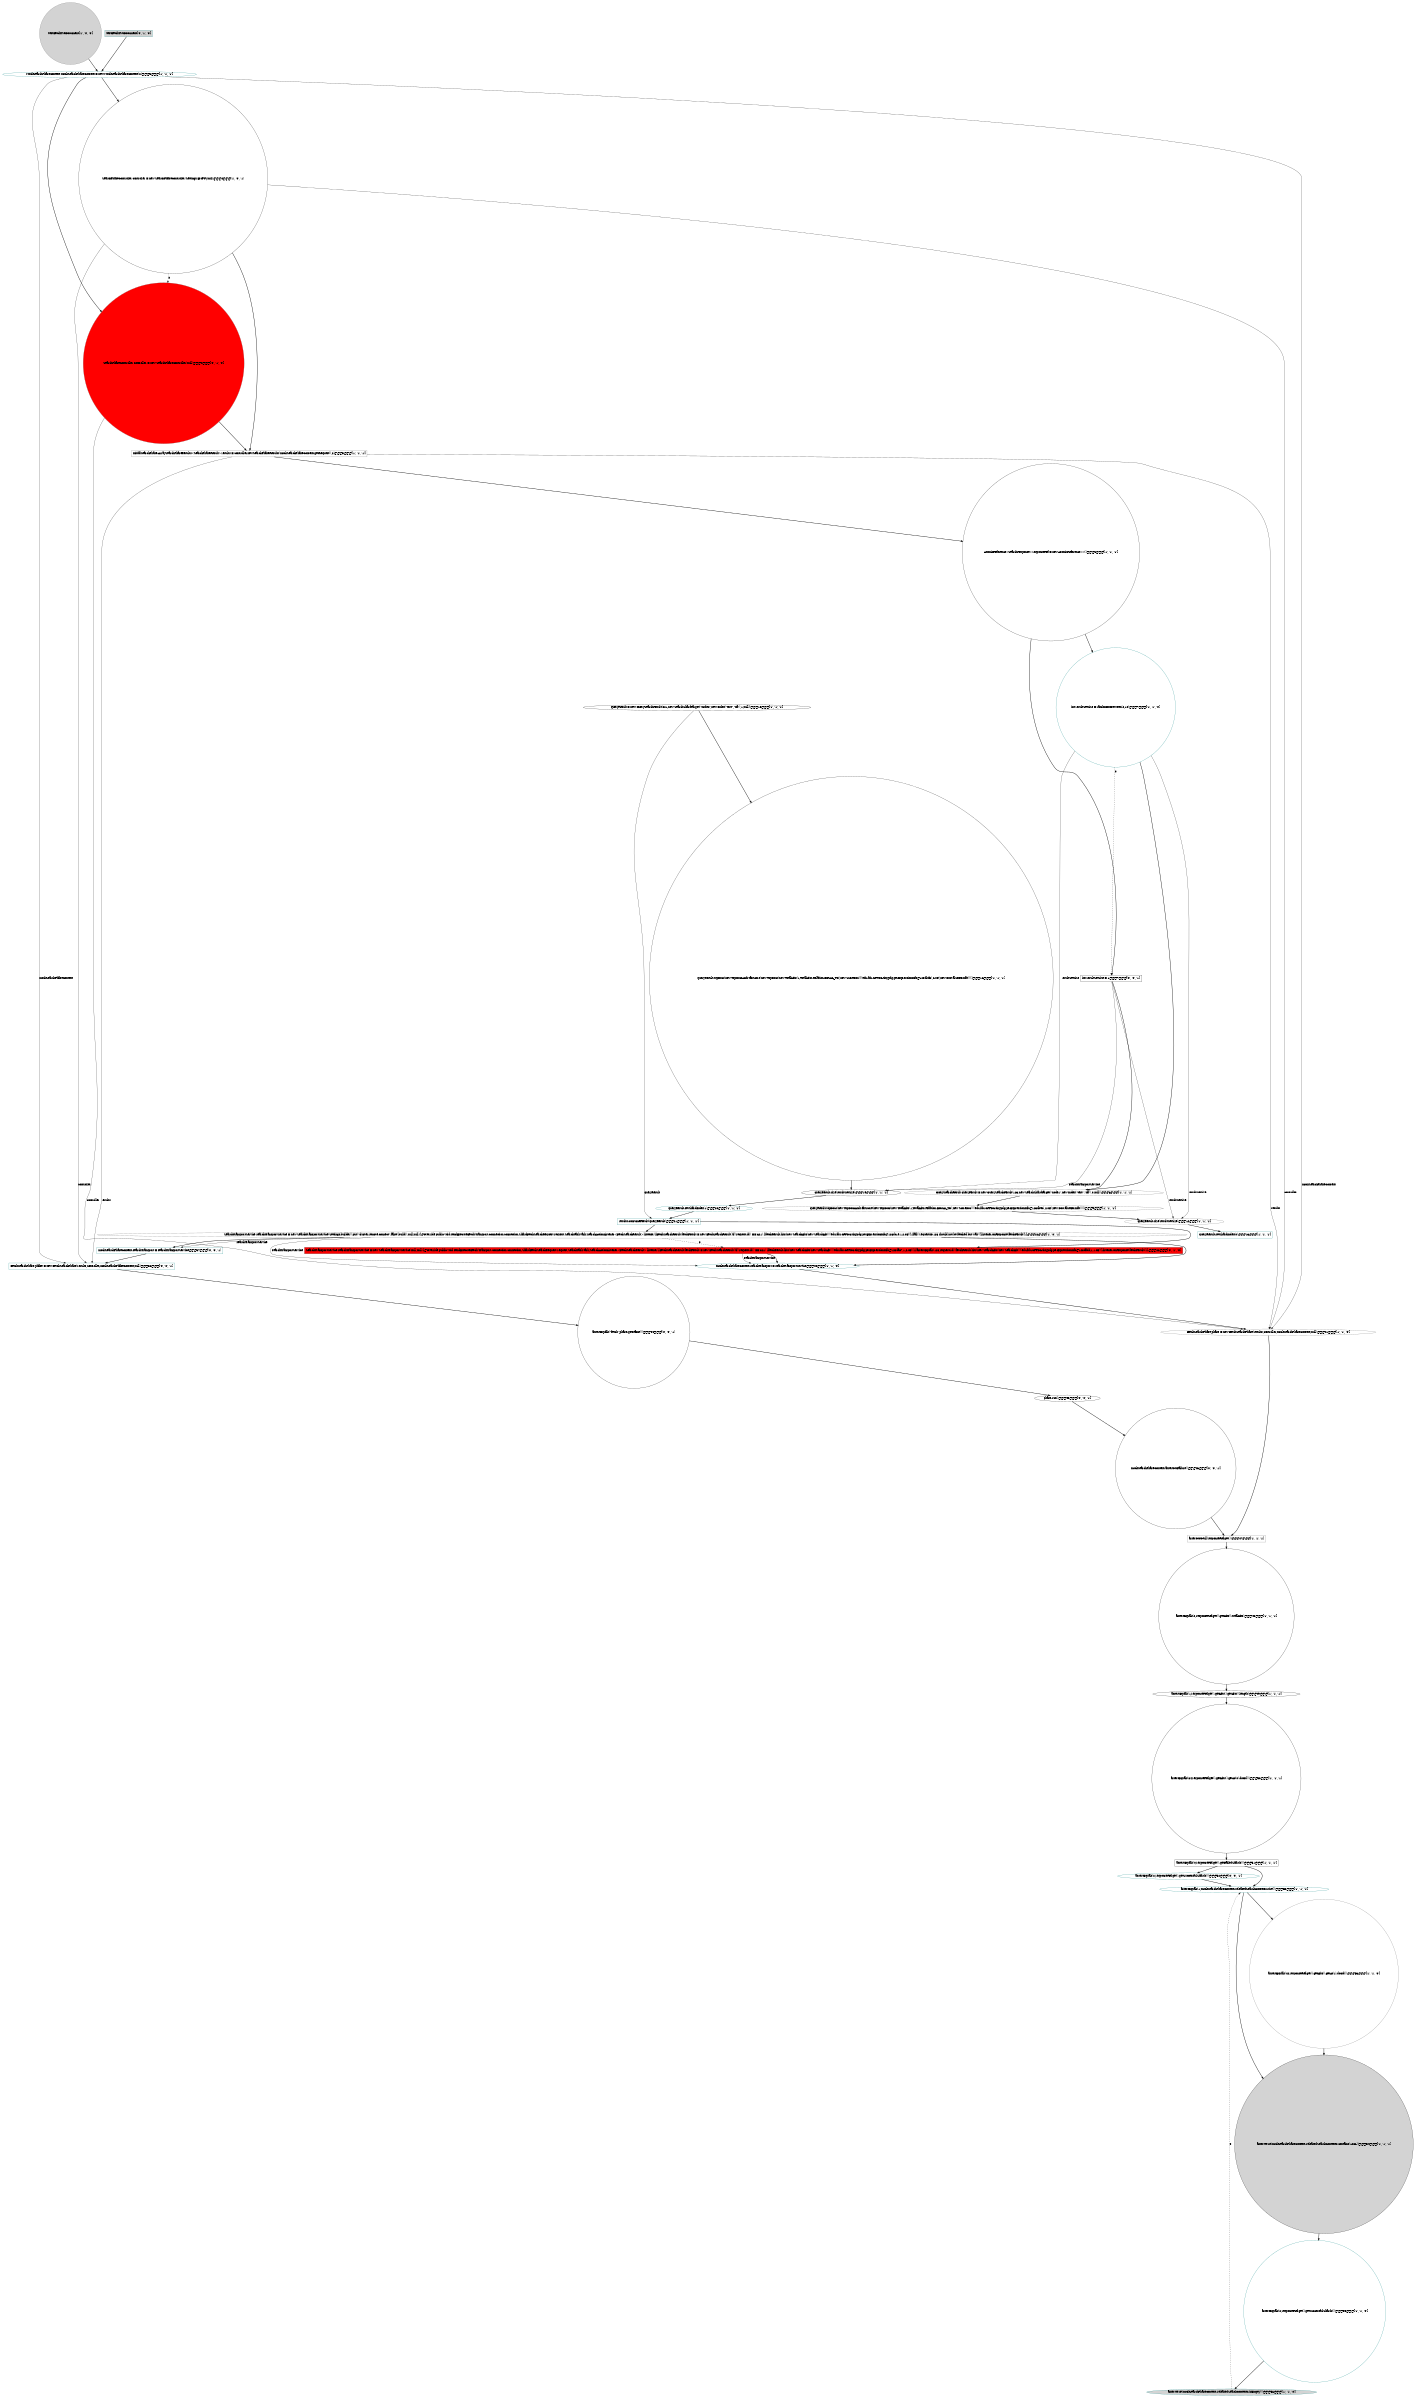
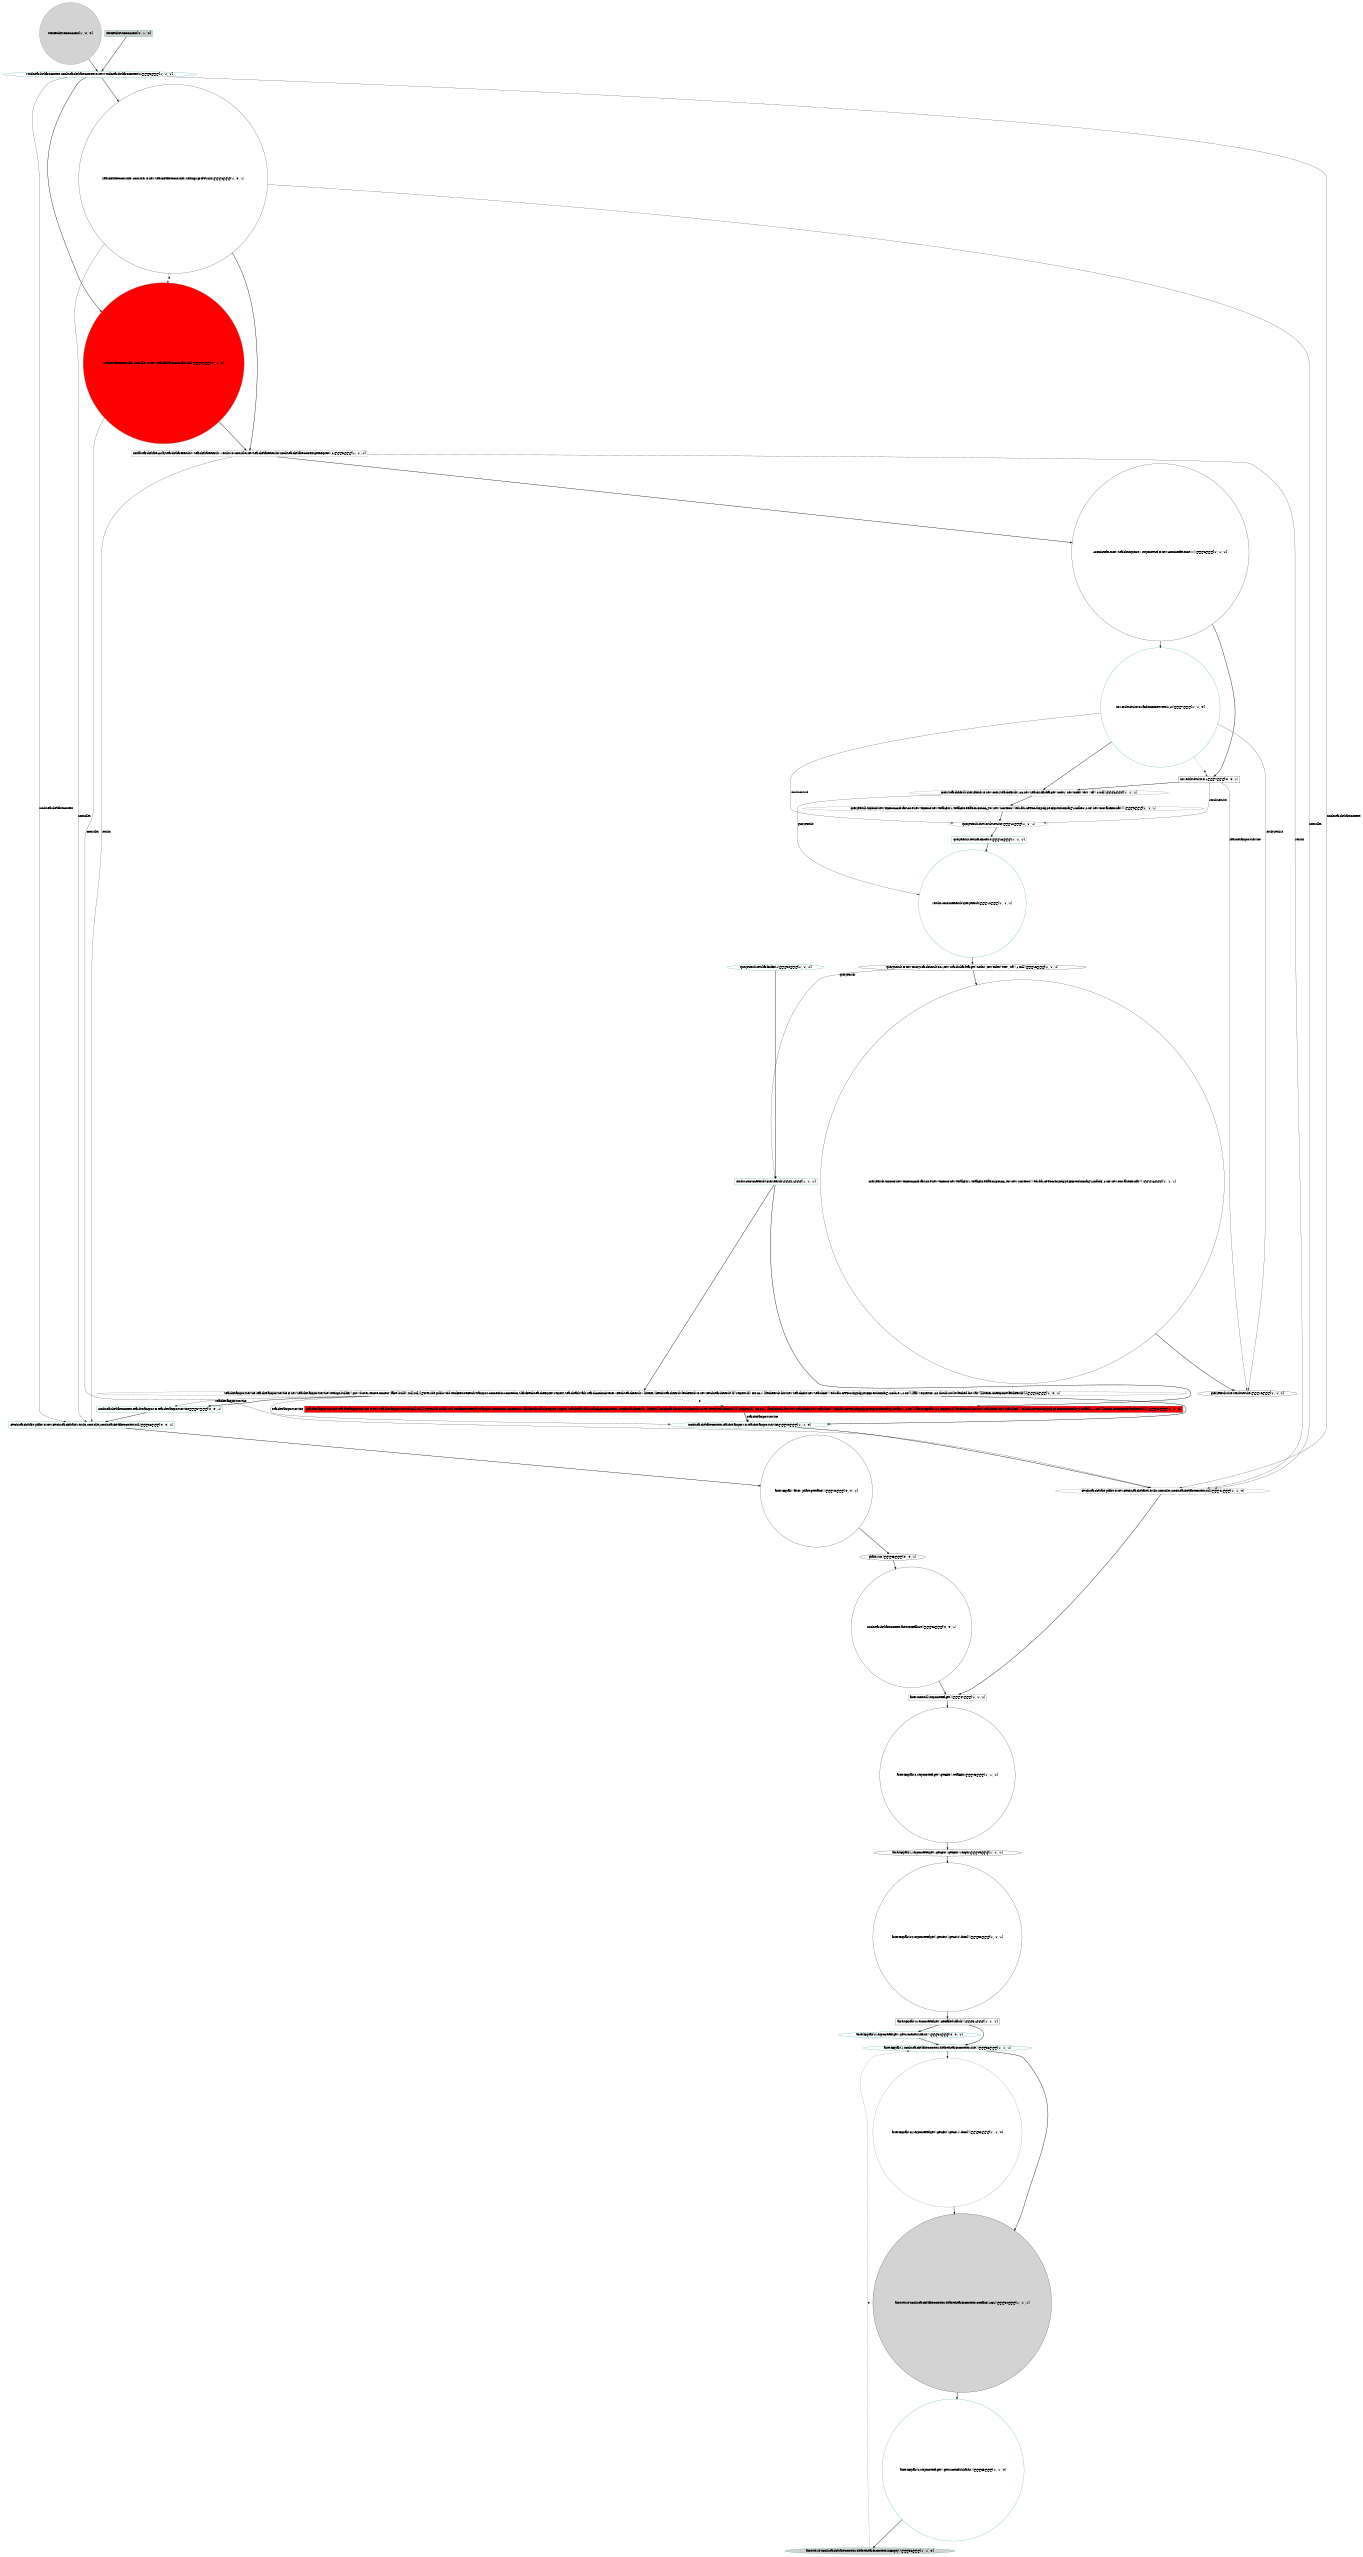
  digraph {
    node [color=teal fillcolor=white shape=ellipse style=filled]
    edge [style=bold]
    n1 [color=black label="assertEquals(1,responseRef.get().getHits().getHits().length)@@@49@@@['1', '1', '1']"]
    n2 [color=black label="assertEquals(84,responseRef.get().getHits().getAt(0).docId())@@@50@@@['1', '1', '1']" shape=circle]
    n3 [color=black label="assertEquals(0,responseRef.get().getFailedShards())@@@51@@@['1', '1', '1']" shape=box]
    n4 [color=black label="phase.run()@@@45@@@['0', '0', '1']"]
    n5 [color=black label="mockSearchPhaseContext.assertNoFailure()@@@46@@@['0', '0', '1']" shape=circle]
    n6 [color=gray40 label="assertNotNull(responseRef.get())@@@47@@@['1', '1', '1']" shape=box]
    n7 [color=black label="queryResult = new QuerySearchResult(321,new SearchShardTarget(\"node2\",new Index(\"test\",\"na\"),1,null))@@@15@@@['1', '1', '1']"]
    n8 [color=black label="queryResult.topDocs(new TopDocsAndMaxScore(new TopDocs(new TotalHits(1,TotalHits.Relation.EQUAL_TO),new ScoreDoc((((edu.fdu.CPPDG.tinypdg.pe.ExpressionInfo@123dbd5),2.0F),new DocValueFormat(((()@@@16@@@['1', '1', '1']" shape=circle]
    n9 [label="results.consumeResult(queryResult)@@@21@@@['1', '1', '1']" shape=box]
    n10 [color=black label="queryResult.size(resultSetSize)@@@19@@@['1', '1', '1']"]
    n11 [fillcolor=red label="SearchTransportService searchTransportService = new SearchTransportService(null,null){@Override public void sendExecuteFetch(Transport.Connection connection,ShardFetchSearchRequest request,SearchTask task,SearchActionListener<FetchSearchResult> listener){FetchSearchResult fetchResult = new FetchSearchResult()if (request.id() == 321) {fetchResult.hits(new SearchHits(new SearchHit((((edu.fdu.CPPDG.tinypdg.pe.ExpressionInfo@123dac7,1,2.0F))}{assertEquals(123,request.id())fetchResult.hits(new SearchHits(new SearchHit((((edu.fdu.CPPDG.tinypdg.pe.ExpressionInfo@123dadd,1,1.0F))}listener.onResponse(fetchResult)}}@@@22@@@['0', '1', '0']" shape=box]
    n12 [color=gray40 label="SearchTransportService searchTransportService = new SearchTransportService(Settings.builder().put(\"cluster.remote.connect\",false).build(),null,null){@Override public void sendExecuteFetch(Transport.Connection connection,ShardFetchSearchRequest request,SearchTask task,SearchActionListener<FetchSearchResult> listener){FetchSearchResult fetchResult = new FetchSearchResult()if (request.id() == 321) {fetchResult.hits(new SearchHits(new SearchHit((((edu.fdu.CPPDG.tinypdg.pe.ExpressionInfo@123dc1e,1,2.0F))}{fail(\"requestID 123 should not be fetched but was\")}listener.onResponse(fetchResult)}}@@@22@@@['1', '0', '1']"]
    n13 [label="queryResult.setShardIndex(1)@@@20@@@['1', '1', '1']"]
    n14 [color=black label="assertEquals(2,responseRef.get().getHits().totalHits)@@@48@@@['1', '1', '1']" shape=circle]
    n15 [label="mockSearchPhaseContext.searchTransport = searchTransportService@@@37@@@['0', '0', '1']" shape=box]
    n16 [label="FetchSearchPhase phase = new FetchSearchPhase(results,controller,mockSearchPhaseContext,null)@@@38@@@['0', '0', '1']" shape=box]
    n17 [color=black label="assertEquals(\"fetch\",phase.getName())@@@44@@@['0', '0', '1']" shape=circle]
    n18 [color=gray40 label="queryResult.topDocs(new TopDocsAndMaxScore(new TopDocs(new TotalHits(1,TotalHits.Relation.EQUAL_TO),new ScoreDoc((((edu.fdu.CPPDG.tinypdg.pe.ExpressionInfo@123db9c),2.0F),new DocValueFormat(((()@@@9@@@['1', '1', '1']"]
    n19 [color=gray40 label="queryResult.size(resultSetSize)@@@12@@@['1', '1', '1']"]
    n20 [label="queryResult.setShardIndex(0)@@@13@@@['1', '1', '1']" shape=box]
    n21 [color=gray40 fillcolor=lightgray label="testFetchTwoDocument['1', '0', '0']" shape=circle]
    n22 [label="MockSearchPhaseContext mockSearchPhaseContext = new MockSearchPhaseContext(2)@@@3@@@['1', '1', '1']"]
    n23 [color=gray40 label="FetchSearchPhase phase = new FetchSearchPhase(results,controller,mockSearchPhaseContext,null)@@@41@@@['1', '1', '0']"]
    n24 [color=gray40 fillcolor=red label="SearchPhaseController controller = new SearchPhaseController(null)@@@4@@@['0', '1', '0']" shape=circle]
    n25 [color=black label="SearchPhaseController controller = new SearchPhaseController(Settings.EMPTY,null)@@@4@@@['1', '0', '1']" shape=circle]
    n26 [color=black fillcolor=lightgray label="assertTrue(mockSearchPhaseContext.releasedSearchContexts.contains(123L))@@@54@@@['1', '1', '1']" shape=circle]
    n27 [label="assertEquals(2,responseRef.get().getSuccessfulShards())@@@55@@@['1', '1', '0']" shape=circle]
    n28 [fillcolor=lightgray label="assertTrue(mockSearchPhaseContext.releasedSearchContexts.isEmpty())@@@56@@@['1', '1', '0']"]
+   n29 [label="results.consumeResult(queryResult)@@@14@@@['1', '1', '1']" shape=circle]
    n30 [fillcolor=lightgray label="testFetchTwoDocument['0', '1', '0']" shape=box]
    n31 [label="assertEquals(2,responseRef.get().getSuccessfulShards())@@@52@@@['0', '0', '1']"]
    n32 [label="assertEquals(1,mockSearchPhaseContext.releasedSearchContexts.size())@@@53@@@['1', '1', '1']"]
    n33 [color=gray40 label="assertEquals(42,responseRef.get().getHits().getAt(1).docId())@@@53@@@['1', '1', '0']" shape=circle]
    n34 [label="int resultSetSize = randomIntBetween(2,10)@@@7@@@['1', '1', '0']" shape=circle]
    n35 [color=gray40 label="QuerySearchResult queryResult = new QuerySearchResult(123,new SearchShardTarget(\"node1\",new Index(\"test\",\"na\"),0,null))@@@8@@@['1', '1', '1']"]
    n36 [color=black label="int resultSetSize = 1@@@7@@@['0', '0', '1']" shape=box]
    n37 [color=gray40 label="InitialSearchPhase.ArraySearchPhaseResults<SearchPhaseResult> results = controller.newSearchPhaseResults(mockSearchPhaseContext.getRequest(),2)@@@5@@@['1', '1', '1']" shape=box]
    n38 [color=black label="AtomicReference<SearchResponse> responseRef = new AtomicReference<>()@@@6@@@['1', '1', '1']" shape=circle]
    n39 [label="mockSearchPhaseContext.searchTransport = searchTransportService@@@40@@@['1', '1', '0']"]
    n1 -> n2
    n2 -> n3
    n3 -> n31
    n3 -> n32
    n4 -> n5
    n5 -> n6
    n6 -> n14
    n7 -> n8
    n7 -> n9 [label=queryResult style=solid]
    n8 -> n10
    n9 -> n11
    n9 -> n12
-   n10 -> n13
    n11 -> n39 [label=searchTransportService style=solid]
    n11 -> n39
    n12 -> n11 [label=0 style=dashed]
    n12 -> n15 [label=searchTransportService style=solid]
    n12 -> n15
    n12 -> n39 [label=searchTransportService style=solid]
    n12 -> n39
    n13 -> n9
    n14 -> n1
    n15 -> n16
    n16 -> n17
    n17 -> n4
    n18 -> n19
    n19 -> n20
+   n20 -> n29
    n21 -> n22
    n22 -> n16 [label=mockSearchPhaseContext style=solid]
    n22 -> n23 [label=mockSearchPhaseContext style=solid]
    n22 -> n24
    n22 -> n25
    n23 -> n6
    n24 -> n23 [label=controller style=solid]
    n24 -> n37
    n25 -> n16 [label=controller style=solid]
    n25 -> n23 [label=controller style=solid]
    n25 -> n24 [label=0 style=dashed]
    n25 -> n37
    n26 -> n27
    n27 -> n28
    n28 -> n32 [label=0 style=dashed]
+   n29 -> n7
    n30 -> n22
    n31 -> n32
    n32 -> n26
    n32 -> n33
    n33 -> n26
    n34 -> n10 [label=resultSetSize style=solid]
    n34 -> n19 [label=resultSetSize style=solid]
    n34 -> n35
    n34 -> n36 [label=0 style=dashed]
    n35 -> n18
+   n35 -> n29 [label=queryResult style=solid]
    n36 -> n10 [label=searchTransportService style=solid]
    n36 -> n19 [label=resultSetSize style=solid]
    n36 -> n35
    n37 -> n16 [label=results style=solid]
    n37 -> n23 [label=results style=solid]
    n37 -> n38
    n38 -> n34
    n38 -> n36
    n39 -> n23
  }
